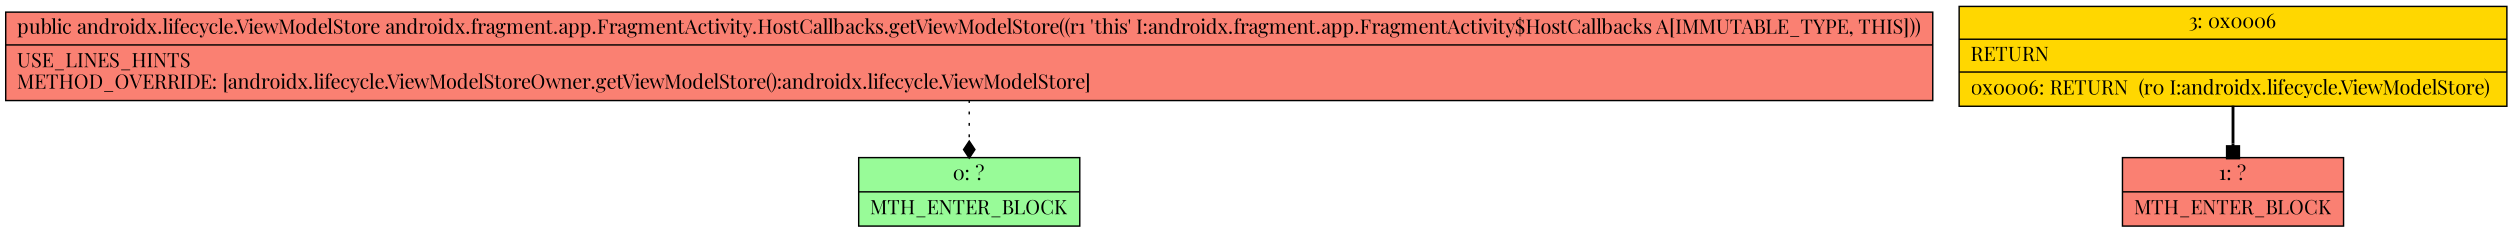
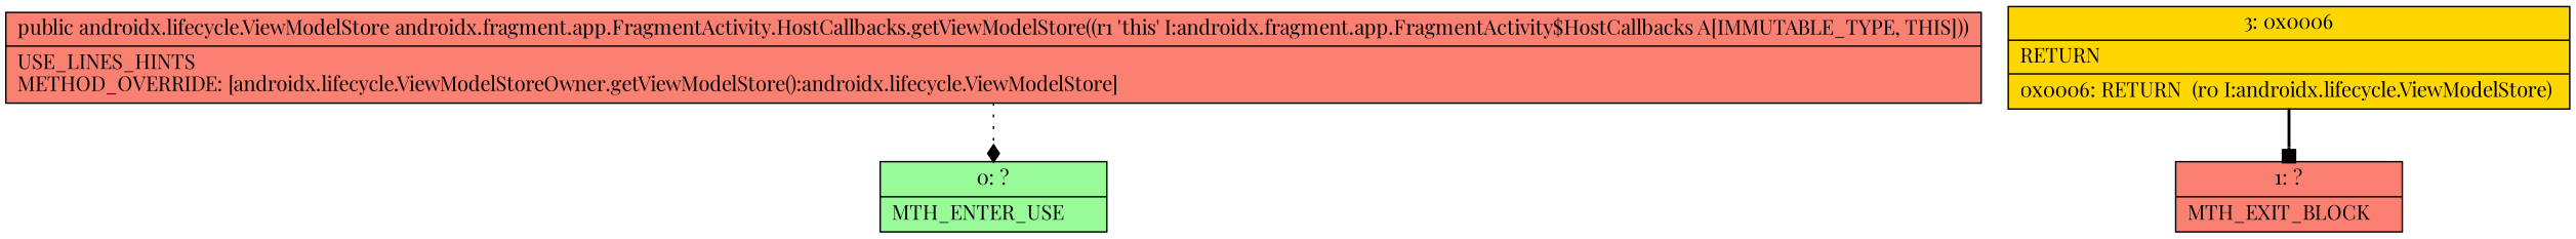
  digraph {
    fontname="Playfair Display"
    node [fillcolor=salmon fontname="Playfair Display" shape=record style=filled]
    edge [fontname="Playfair Display"]
-   n1 [fillcolor=palegreen label="{0\:\ ?|MTH_ENTER_BLOCK\l}"]
+   n1 [fillcolor=palegreen label="{0\:\ ?|MTH_ENTER_USE\l}"]
    n2 [fillcolor=gold label="{3\:\ 0x0006|RETURN\l|0x0006: RETURN  (r0 I:androidx.lifecycle.ViewModelStore) \l}"]
-   n3 [label="{1\:\ ?|MTH_ENTER_BLOCK\l}"]
+   n3 [label="{1\:\ ?|MTH_EXIT_BLOCK\l}"]
    n4 [label="{public androidx.lifecycle.ViewModelStore androidx.fragment.app.FragmentActivity.HostCallbacks.getViewModelStore((r1 'this' I:androidx.fragment.app.FragmentActivity$HostCallbacks A[IMMUTABLE_TYPE, THIS]))  | USE_LINES_HINTS\lMETHOD_OVERRIDE: [androidx.lifecycle.ViewModelStoreOwner.getViewModelStore():androidx.lifecycle.ViewModelStore]\l}"]
    n2 -> n3 [arrowhead=box style=bold]
    n4 -> n1 [arrowhead=diamond style=dotted]
  }
